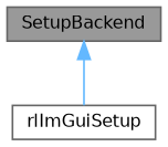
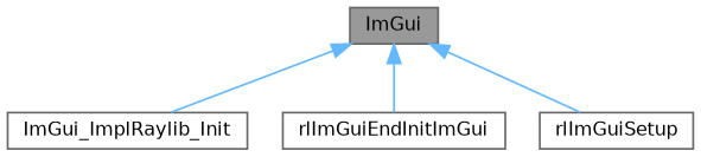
  digraph {
    rankdir=TB
    node [color=grey40 fillcolor=white fontname=Helvetica fontsize=10 shape=box style=filled]
    edge [color=steelblue1 dir=back fontname=Helvetica fontsize=10 labelfontname=Helvetica labelfontsize=10 style=solid]
-   n1 [color=gray40 fillcolor=grey60 fontcolor=black height=0.2 label=SetupBackend width=0.4]
+   n1 [color=gray40 fillcolor=grey60 fontcolor=black height=0.2 label=ImGui width=0.4]
+   n2 [height=0.2 label=ImGui_ImplRaylib_Init width=0.4]
+   n3 [height=0.2 label=rlImGuiEndInitImGui width=0.4]
    n4 [height=0.2 label=rlImGuiSetup width=0.4]
+   n1 -> n2
+   n1 -> n3
    n1 -> n4
  }
